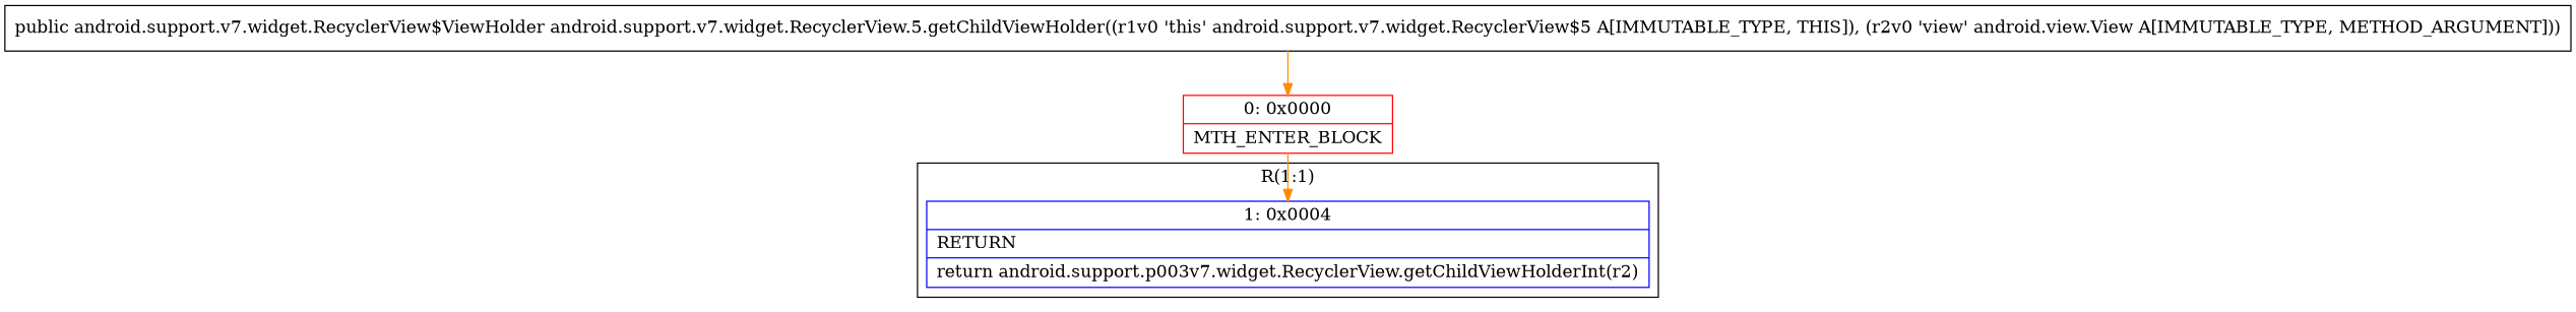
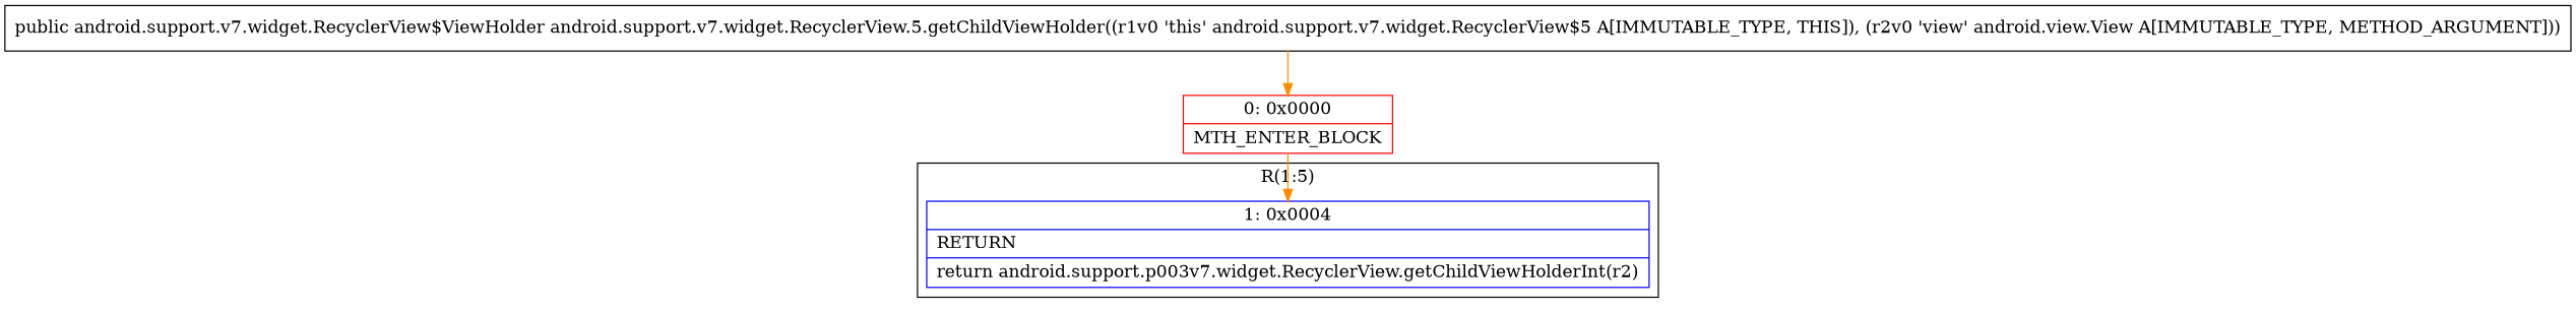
  digraph {
    node [shape=record]
    edge [color=darkorange]
    n1 [color=blue label="{1\:\ 0x0004|RETURN\l|return android.support.p003v7.widget.RecyclerView.getChildViewHolderInt(r2)\l}"]
    n2 [color=red label="{0\:\ 0x0000|MTH_ENTER_BLOCK\l}"]
    n3 [label="{public android.support.v7.widget.RecyclerView$ViewHolder android.support.v7.widget.RecyclerView.5.getChildViewHolder((r1v0 'this' android.support.v7.widget.RecyclerView$5 A[IMMUTABLE_TYPE, THIS]), (r2v0 'view' android.view.View A[IMMUTABLE_TYPE, METHOD_ARGUMENT])) }"]
    subgraph cluster_1 {
-     label="R(1:1)"
+     label="R(1:5)"
      n1
    }
    n2 -> n1
    n3 -> n2
  }
